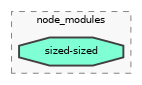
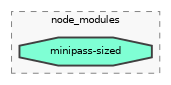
  digraph {
    compound=true
-   n1 [color=grey25 fillcolor=aquamarine fontname=Helvetica fontsize=10 height=0.2 label="sized-sized" shape=octagon style="filled,bold" width=0.4]
+   n1 [color=grey25 fillcolor=aquamarine fontname=Helvetica fontsize=10 height=0.2 label="minipass-sized" shape=octagon style="filled,bold" width=0.4]
    subgraph cluster_1 {
      bgcolor="#f8f8f8"
      fontname=Helvetica
      fontsize=10
      label=node_modules
      pencolor=grey50
      style="filled,dashed"
      n1
    }
  }
